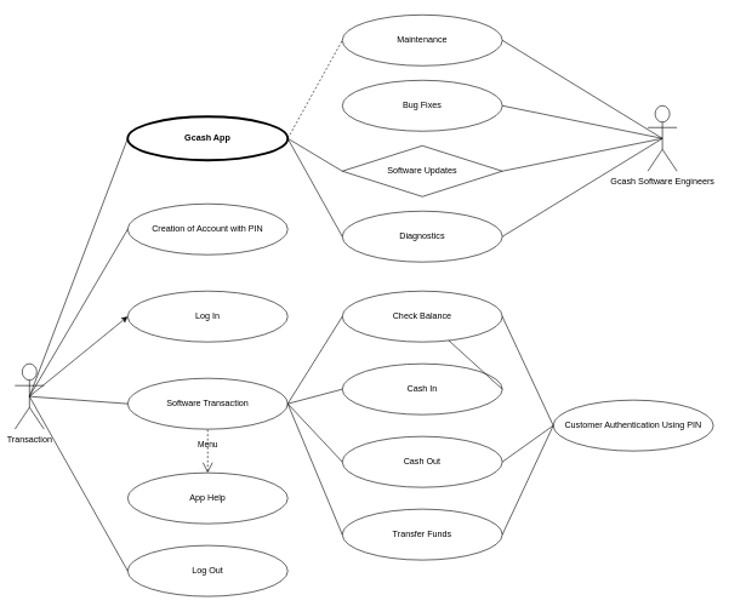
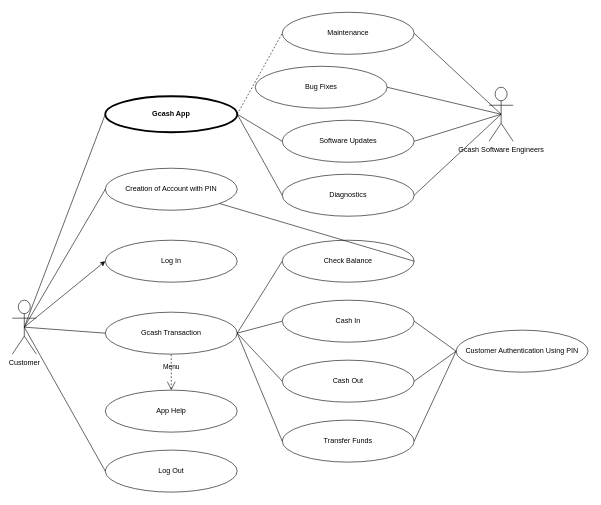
  <mxCell id="0" />
  <mxCell id="1" parent="0" />
  <mxCell id="2" value="Cash In" style="ellipse;whiteSpace=wrap;html=1;" vertex="1" parent="1"><mxGeometry x="470" y="500" width="220" height="70" as="geometry" /></mxCell>
  <mxCell id="3" value="Gcash App" style="shape=ellipse;html=1;strokeWidth=3;fontStyle=1;whiteSpace=wrap;align=center;perimeter=ellipsePerimeter;" vertex="1" parent="1"><mxGeometry x="175" y="160" width="220" height="60" as="geometry" /></mxCell>
  <mxCell id="4" value="Cash Out" style="ellipse;whiteSpace=wrap;html=1;" vertex="1" parent="1"><mxGeometry x="470" y="600" width="220" height="70" as="geometry" /></mxCell>
  <mxCell id="5" value="Check Balance" style="ellipse;whiteSpace=wrap;html=1;" vertex="1" parent="1"><mxGeometry x="470" y="400" width="220" height="70" as="geometry" /></mxCell>
  <mxCell id="6" value="Transfer Funds" style="ellipse;whiteSpace=wrap;html=1;" vertex="1" parent="1"><mxGeometry x="470" y="700" width="220" height="70" as="geometry" /></mxCell>
  <mxCell id="7" value="Creation of Account with PIN" style="ellipse;whiteSpace=wrap;html=1;" vertex="1" parent="1"><mxGeometry x="175" y="280" width="220" height="70" as="geometry" /></mxCell>
  <mxCell id="8" value="Log In" style="ellipse;whiteSpace=wrap;html=1;" vertex="1" parent="1"><mxGeometry x="175" y="400" width="220" height="70" as="geometry" /></mxCell>
  <mxCell id="9" style="edgeStyle=orthogonalEdgeStyle;rounded=0;orthogonalLoop=1;jettySize=auto;html=1;exitX=0.5;exitY=1;exitDx=0;exitDy=0;" edge="1" parent="1" source="10"><mxGeometry relative="1" as="geometry"><mxPoint x="285.211" y="590" as="targetPoint" /></mxGeometry></mxCell>
- <mxCell id="10" value="Software Transaction" style="ellipse;whiteSpace=wrap;html=1;" vertex="1" parent="1"><mxGeometry x="175" y="520" width="220" height="70" as="geometry" /></mxCell>
+ <mxCell id="10" value="Gcash Transaction" style="ellipse;whiteSpace=wrap;html=1;" vertex="1" parent="1"><mxGeometry x="175" y="520" width="220" height="70" as="geometry" /></mxCell>
  <mxCell id="11" value="App Help" style="ellipse;whiteSpace=wrap;html=1;" vertex="1" parent="1"><mxGeometry x="175" y="650" width="220" height="70" as="geometry" /></mxCell>
- <mxCell id="12" value="Transaction" style="shape=umlActor;verticalLabelPosition=bottom;verticalAlign=top;html=1;outlineConnect=0;" vertex="1" parent="1"><mxGeometry x="20" y="500" width="40" height="90" as="geometry" /></mxCell>
+ <mxCell id="12" value="Customer" style="shape=umlActor;verticalLabelPosition=bottom;verticalAlign=top;html=1;outlineConnect=0;" vertex="1" parent="1"><mxGeometry x="20" y="500" width="40" height="90" as="geometry" /></mxCell>
  <mxCell id="13" value="Customer Authentication Using PIN" style="ellipse;whiteSpace=wrap;html=1;" vertex="1" parent="1"><mxGeometry x="760" y="550" width="220" height="70" as="geometry" /></mxCell>
- <mxCell id="14" value="Gcash Software Engineers" style="shape=umlActor;verticalLabelPosition=bottom;verticalAlign=top;html=1;outlineConnect=0;" vertex="1" parent="1"><mxGeometry x="890" y="145" width="40" height="90" as="geometry" /></mxCell>
+ <mxCell id="14" value="Gcash Software Engineers" style="shape=umlActor;verticalLabelPosition=bottom;verticalAlign=top;html=1;outlineConnect=0;" vertex="1" parent="1"><mxGeometry x="815" y="145" width="40" height="90" as="geometry" /></mxCell>
  <mxCell id="15" value="Maintenance" style="ellipse;whiteSpace=wrap;html=1;" vertex="1" parent="1"><mxGeometry x="470" y="20" width="220" height="70" as="geometry" /></mxCell>
- <mxCell id="16" value="Bug Fixes" style="ellipse;whiteSpace=wrap;html=1;" vertex="1" parent="1"><mxGeometry x="470" y="110" width="220" height="70" as="geometry" /></mxCell>
- <mxCell id="17" value="Software Updates" style="rhombus;whiteSpace=wrap;html=1;" vertex="1" parent="1"><mxGeometry x="470" y="200" width="220" height="70" as="geometry" /></mxCell>
+ <mxCell id="16" value="Bug Fixes" style="ellipse;whiteSpace=wrap;html=1;" vertex="1" parent="1"><mxGeometry x="425" y="110" width="220" height="70" as="geometry" /></mxCell>
+ <mxCell id="17" value="Software Updates" style="ellipse;whiteSpace=wrap;html=1;" vertex="1" parent="1"><mxGeometry x="470" y="200" width="220" height="70" as="geometry" /></mxCell>
  <mxCell id="18" value="Diagnostics" style="ellipse;whiteSpace=wrap;html=1;" vertex="1" parent="1"><mxGeometry x="470" y="290" width="220" height="70" as="geometry" /></mxCell>
  <mxCell id="19" value="Menu" style="edgeStyle=none;html=1;startArrow=open;endArrow=none;startSize=12;verticalAlign=bottom;dashed=1;labelBackgroundColor=none;rounded=0;entryX=0.5;entryY=1;entryDx=0;entryDy=0;exitX=0.5;exitY=0;exitDx=0;exitDy=0;" edge="1" parent="1" source="11" target="10"><mxGeometry width="160" relative="1" as="geometry"><mxPoint x="740" y="390" as="sourcePoint" /><mxPoint x="900" y="390" as="targetPoint" /></mxGeometry></mxCell>
  <mxCell id="20" value="" style="edgeStyle=none;html=1;endArrow=none;verticalAlign=bottom;rounded=0;exitX=0.5;exitY=0.5;exitDx=0;exitDy=0;exitPerimeter=0;entryX=0;entryY=0.5;entryDx=0;entryDy=0;" edge="1" parent="1" source="12" target="3"><mxGeometry width="160" relative="1" as="geometry"><mxPoint x="100" y="380" as="sourcePoint" /><mxPoint x="260" y="380" as="targetPoint" /></mxGeometry></mxCell>
  <mxCell id="21" value="" style="edgeStyle=none;html=1;endArrow=none;verticalAlign=bottom;rounded=0;exitX=0.5;exitY=0.5;exitDx=0;exitDy=0;exitPerimeter=0;entryX=0;entryY=0.5;entryDx=0;entryDy=0;" edge="1" parent="1" source="12" target="7"><mxGeometry width="160" relative="1" as="geometry"><mxPoint x="50" y="555" as="sourcePoint" /><mxPoint x="185" y="200" as="targetPoint" /></mxGeometry></mxCell>
  <mxCell id="22" value="" style="edgeStyle=none;html=1;endArrow=classic;verticalAlign=bottom;rounded=0;exitX=0.5;exitY=0.5;exitDx=0;exitDy=0;exitPerimeter=0;entryX=0;entryY=0.5;entryDx=0;entryDy=0;" edge="1" parent="1" source="12" target="8"><mxGeometry width="160" relative="1" as="geometry"><mxPoint x="60" y="565" as="sourcePoint" /><mxPoint x="195" y="210" as="targetPoint" /></mxGeometry></mxCell>
  <mxCell id="23" value="" style="edgeStyle=none;html=1;endArrow=none;verticalAlign=bottom;rounded=0;exitX=0.5;exitY=0.5;exitDx=0;exitDy=0;exitPerimeter=0;entryX=0;entryY=0.5;entryDx=0;entryDy=0;" edge="1" parent="1" source="12" target="10"><mxGeometry width="160" relative="1" as="geometry"><mxPoint x="70" y="575" as="sourcePoint" /><mxPoint x="205" y="220" as="targetPoint" /></mxGeometry></mxCell>
  <mxCell id="24" value="" style="edgeStyle=none;html=1;endArrow=none;verticalAlign=bottom;rounded=0;exitX=1;exitY=0.5;exitDx=0;exitDy=0;entryX=0;entryY=0.5;entryDx=0;entryDy=0;" edge="1" parent="1" source="10" target="6"><mxGeometry width="160" relative="1" as="geometry"><mxPoint x="90" y="595" as="sourcePoint" /><mxPoint x="225" y="240" as="targetPoint" /></mxGeometry></mxCell>
  <mxCell id="25" value="" style="edgeStyle=none;html=1;endArrow=none;verticalAlign=bottom;rounded=0;exitX=1;exitY=0.5;exitDx=0;exitDy=0;entryX=0;entryY=0.5;entryDx=0;entryDy=0;" edge="1" parent="1" source="10" target="4"><mxGeometry width="160" relative="1" as="geometry"><mxPoint x="405" y="565" as="sourcePoint" /><mxPoint x="760" y="715" as="targetPoint" /></mxGeometry></mxCell>
  <mxCell id="26" value="" style="edgeStyle=none;html=1;endArrow=none;verticalAlign=bottom;rounded=0;exitX=1;exitY=0.5;exitDx=0;exitDy=0;entryX=0;entryY=0.5;entryDx=0;entryDy=0;" edge="1" parent="1" source="10" target="2"><mxGeometry width="160" relative="1" as="geometry"><mxPoint x="415" y="575" as="sourcePoint" /><mxPoint x="770" y="725" as="targetPoint" /></mxGeometry></mxCell>
  <mxCell id="27" value="" style="edgeStyle=none;html=1;endArrow=none;verticalAlign=bottom;rounded=0;exitX=1;exitY=0.5;exitDx=0;exitDy=0;entryX=0;entryY=0.5;entryDx=0;entryDy=0;" edge="1" parent="1" source="10" target="5"><mxGeometry width="160" relative="1" as="geometry"><mxPoint x="405" y="565" as="sourcePoint" /><mxPoint x="760" y="515" as="targetPoint" /></mxGeometry></mxCell>
- <mxCell id="28" value="" style="edgeStyle=none;html=1;endArrow=none;verticalAlign=bottom;rounded=0;exitX=1;exitY=0.5;exitDx=0;exitDy=0;entryX=0;entryY=0.5;entryDx=0;entryDy=0;" edge="1" parent="1" source="5" target="13"><mxGeometry width="160" relative="1" as="geometry"><mxPoint x="405" y="565" as="sourcePoint" /><mxPoint x="480" y="645" as="targetPoint" /></mxGeometry></mxCell>
- <mxCell id="29" value="" style="edgeStyle=none;html=1;endArrow=none;verticalAlign=bottom;rounded=0;exitX=1;exitY=0.5;exitDx=0;exitDy=0;" edge="1" parent="1" source="2" target="5"><mxGeometry width="160" relative="1" as="geometry"><mxPoint x="415" y="575" as="sourcePoint" /><mxPoint x="490" y="655" as="targetPoint" /></mxGeometry></mxCell>
+ <mxCell id="28" value="" style="edgeStyle=none;html=1;endArrow=none;verticalAlign=bottom;rounded=0;exitX=1;exitY=0.5;exitDx=0;exitDy=0;" edge="1" parent="1" source="5" target="7"><mxGeometry width="160" relative="1" as="geometry"><mxPoint x="405" y="565" as="sourcePoint" /><mxPoint x="480" y="645" as="targetPoint" /></mxGeometry></mxCell>
+ <mxCell id="29" value="" style="edgeStyle=none;html=1;endArrow=none;verticalAlign=bottom;rounded=0;exitX=1;exitY=0.5;exitDx=0;exitDy=0;entryX=0;entryY=0.5;entryDx=0;entryDy=0;" edge="1" parent="1" source="2" target="13"><mxGeometry width="160" relative="1" as="geometry"><mxPoint x="415" y="575" as="sourcePoint" /><mxPoint x="490" y="655" as="targetPoint" /></mxGeometry></mxCell>
  <mxCell id="30" value="" style="edgeStyle=none;html=1;endArrow=none;verticalAlign=bottom;rounded=0;exitX=1;exitY=0.5;exitDx=0;exitDy=0;entryX=0;entryY=0.5;entryDx=0;entryDy=0;" edge="1" parent="1" source="4" target="13"><mxGeometry width="160" relative="1" as="geometry"><mxPoint x="700" y="545" as="sourcePoint" /><mxPoint x="740" y="590" as="targetPoint" /></mxGeometry></mxCell>
  <mxCell id="31" value="" style="edgeStyle=none;html=1;endArrow=none;verticalAlign=bottom;rounded=0;exitX=1;exitY=0.5;exitDx=0;exitDy=0;entryX=0;entryY=0.5;entryDx=0;entryDy=0;" edge="1" parent="1" source="6" target="13"><mxGeometry width="160" relative="1" as="geometry"><mxPoint x="710" y="555" as="sourcePoint" /><mxPoint x="780" y="605" as="targetPoint" /></mxGeometry></mxCell>
  <mxCell id="32" value="" style="edgeStyle=none;html=1;endArrow=none;verticalAlign=bottom;rounded=0;exitX=1;exitY=0.5;exitDx=0;exitDy=0;entryX=0;entryY=0.5;entryDx=0;entryDy=0;dashed=1;" edge="1" parent="1" source="3" target="15"><mxGeometry width="160" relative="1" as="geometry"><mxPoint x="690" y="290" as="sourcePoint" /><mxPoint x="850" y="290" as="targetPoint" /></mxGeometry></mxCell>
  <mxCell id="33" value="" style="edgeStyle=none;html=1;endArrow=none;verticalAlign=bottom;rounded=0;exitX=1;exitY=0.5;exitDx=0;exitDy=0;entryX=0;entryY=0.5;entryDx=0;entryDy=0;" edge="1" parent="1" source="3" target="17"><mxGeometry width="160" relative="1" as="geometry"><mxPoint x="415" y="210" as="sourcePoint" /><mxPoint x="490" y="75" as="targetPoint" /></mxGeometry></mxCell>
  <mxCell id="34" value="" style="edgeStyle=none;html=1;endArrow=none;verticalAlign=bottom;rounded=0;exitX=1;exitY=0.5;exitDx=0;exitDy=0;entryX=0;entryY=0.5;entryDx=0;entryDy=0;" edge="1" parent="1" source="3" target="18"><mxGeometry width="160" relative="1" as="geometry"><mxPoint x="425" y="220" as="sourcePoint" /><mxPoint x="500" y="85" as="targetPoint" /></mxGeometry></mxCell>
  <mxCell id="35" value="" style="edgeStyle=none;html=1;endArrow=none;verticalAlign=bottom;rounded=0;exitX=0.5;exitY=0.5;exitDx=0;exitDy=0;entryX=1;entryY=0.5;entryDx=0;entryDy=0;exitPerimeter=0;" edge="1" parent="1" source="14" target="15"><mxGeometry width="160" relative="1" as="geometry"><mxPoint x="435" y="230" as="sourcePoint" /><mxPoint x="510" y="95" as="targetPoint" /></mxGeometry></mxCell>
  <mxCell id="36" value="" style="edgeStyle=none;html=1;endArrow=none;verticalAlign=bottom;rounded=0;entryX=1;entryY=0.5;entryDx=0;entryDy=0;exitX=0.5;exitY=0.5;exitDx=0;exitDy=0;exitPerimeter=0;" edge="1" parent="1" source="14" target="16"><mxGeometry width="160" relative="1" as="geometry"><mxPoint x="445" y="240" as="sourcePoint" /><mxPoint x="520" y="105" as="targetPoint" /></mxGeometry></mxCell>
  <mxCell id="37" value="" style="edgeStyle=none;html=1;endArrow=none;verticalAlign=bottom;rounded=0;exitX=1;exitY=0.5;exitDx=0;exitDy=0;entryX=0.5;entryY=0.5;entryDx=0;entryDy=0;entryPerimeter=0;" edge="1" parent="1" source="17" target="14"><mxGeometry width="160" relative="1" as="geometry"><mxPoint x="455" y="250" as="sourcePoint" /><mxPoint x="530" y="115" as="targetPoint" /></mxGeometry></mxCell>
  <mxCell id="38" value="" style="edgeStyle=none;html=1;endArrow=none;verticalAlign=bottom;rounded=0;exitX=0.5;exitY=0.5;exitDx=0;exitDy=0;entryX=1;entryY=0.5;entryDx=0;entryDy=0;exitPerimeter=0;" edge="1" parent="1" source="14" target="18"><mxGeometry width="160" relative="1" as="geometry"><mxPoint x="465" y="260" as="sourcePoint" /><mxPoint x="540" y="125" as="targetPoint" /></mxGeometry></mxCell>
  <mxCell id="39" value="Log Out" style="ellipse;whiteSpace=wrap;html=1;" vertex="1" parent="1"><mxGeometry x="175" y="750" width="220" height="70" as="geometry" /></mxCell>
  <mxCell id="40" value="" style="edgeStyle=none;html=1;endArrow=none;verticalAlign=bottom;rounded=0;exitX=0.5;exitY=0.5;exitDx=0;exitDy=0;exitPerimeter=0;entryX=0;entryY=0.5;entryDx=0;entryDy=0;" edge="1" parent="1" source="12" target="39"><mxGeometry width="160" relative="1" as="geometry"><mxPoint x="50" y="555" as="sourcePoint" /><mxPoint x="185" y="565" as="targetPoint" /></mxGeometry></mxCell>
